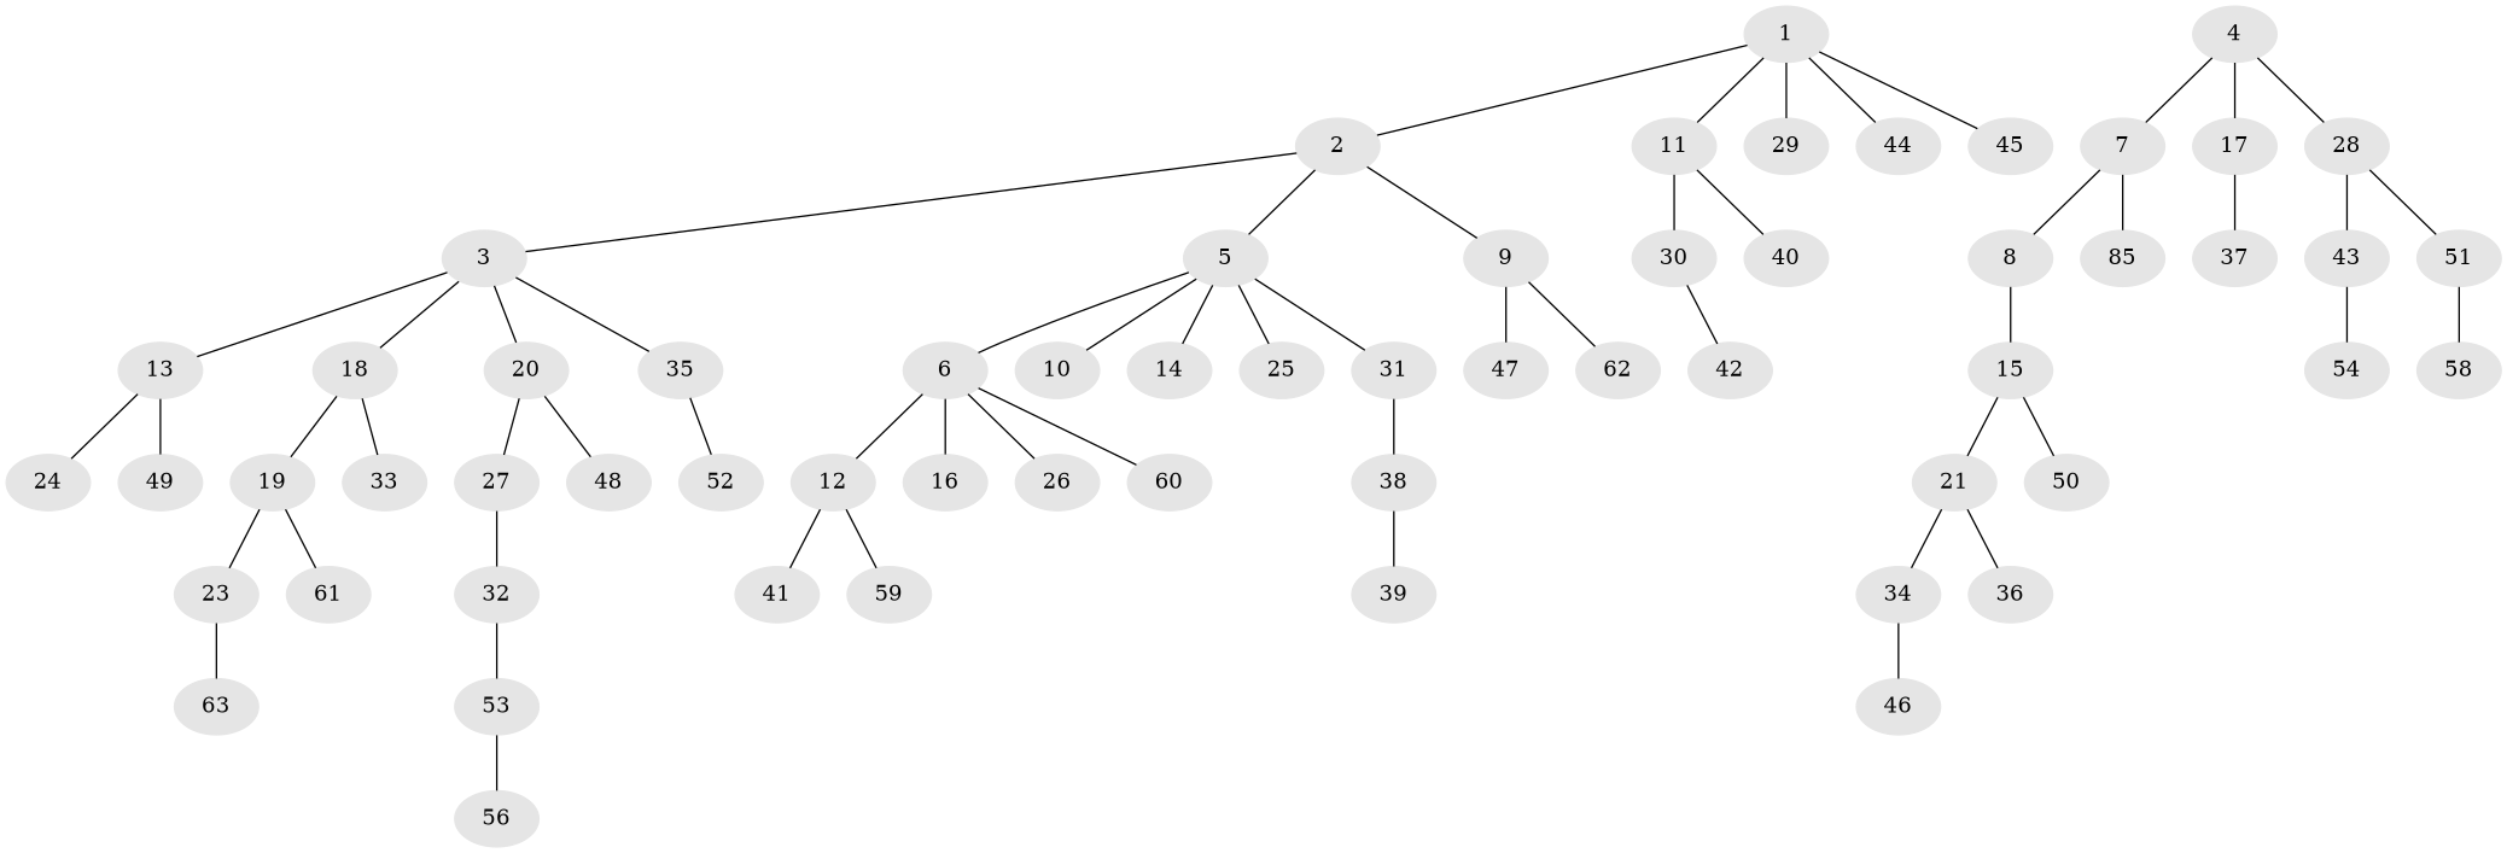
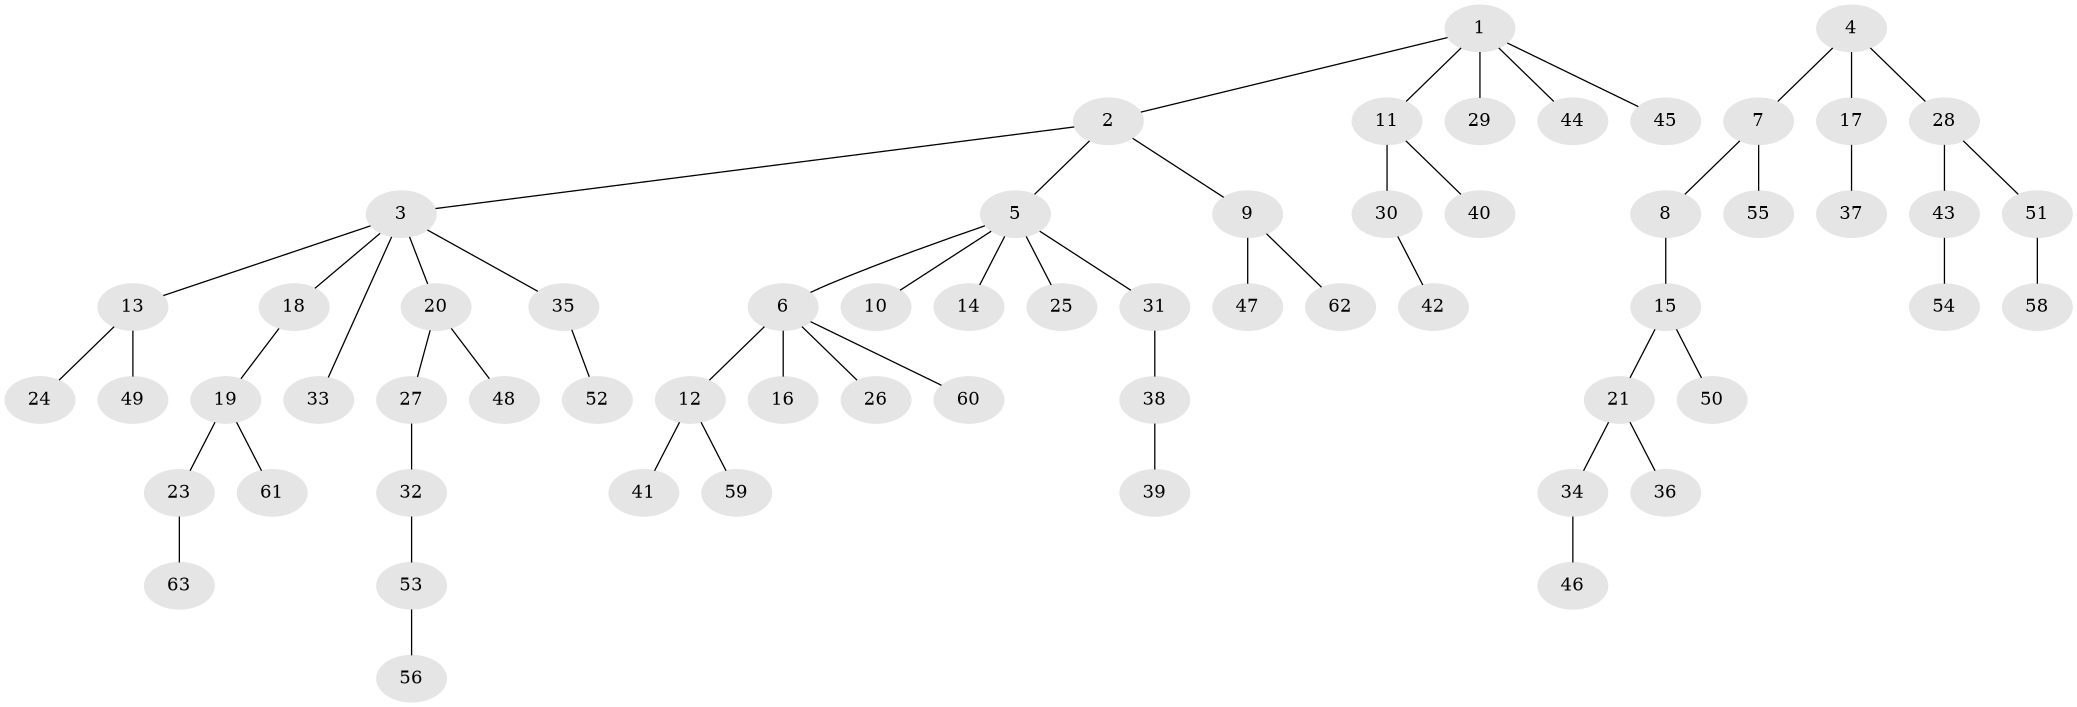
  graph {
    node [color=gray90 style=filled]
    1
    2
    11
    29
    44
    45
    3
    5
    9
    30
    40
    13
    18
    20
    33
    35
    4
    7
    17
    28
    6
    10
    14
    25
    31
    47
    62
    24
    49
    19
    27
    48
    52
    8
-   55 [label=85]
+   55
    37
    43
    51
    12
    16
    26
    60
    38
    41
    59
    15
    21
    50
    42
    34
    36
    23
    61
    63
    32
    46
    53
    54
    58
    39
    56
    1 -- 2
    1 -- 11
    1 -- 29
    1 -- 44
    1 -- 45
    2 -- 3
    2 -- 5
    2 -- 9
    11 -- 30
    11 -- 40
    3 -- 13
    3 -- 18
    3 -- 20
-   18 -- 33
+   3 -- 33
    3 -- 35
    5 -- 6
    5 -- 10
    5 -- 14
    5 -- 25
    5 -- 31
    9 -- 47
    9 -- 62
    30 -- 42
    13 -- 24
    13 -- 49
    18 -- 19
    20 -- 27
    20 -- 48
    35 -- 52
    4 -- 7
    4 -- 17
    4 -- 28
    7 -- 8
    7 -- 55
    17 -- 37
    28 -- 43
    28 -- 51
    6 -- 12
    6 -- 16
    6 -- 26
    6 -- 60
    31 -- 38
    19 -- 23
    19 -- 61
    27 -- 32
    8 -- 15
    43 -- 54
    51 -- 58
    12 -- 41
    12 -- 59
    38 -- 39
    15 -- 21
    15 -- 50
    21 -- 34
    21 -- 36
    34 -- 46
    23 -- 63
    32 -- 53
    53 -- 56
  }
